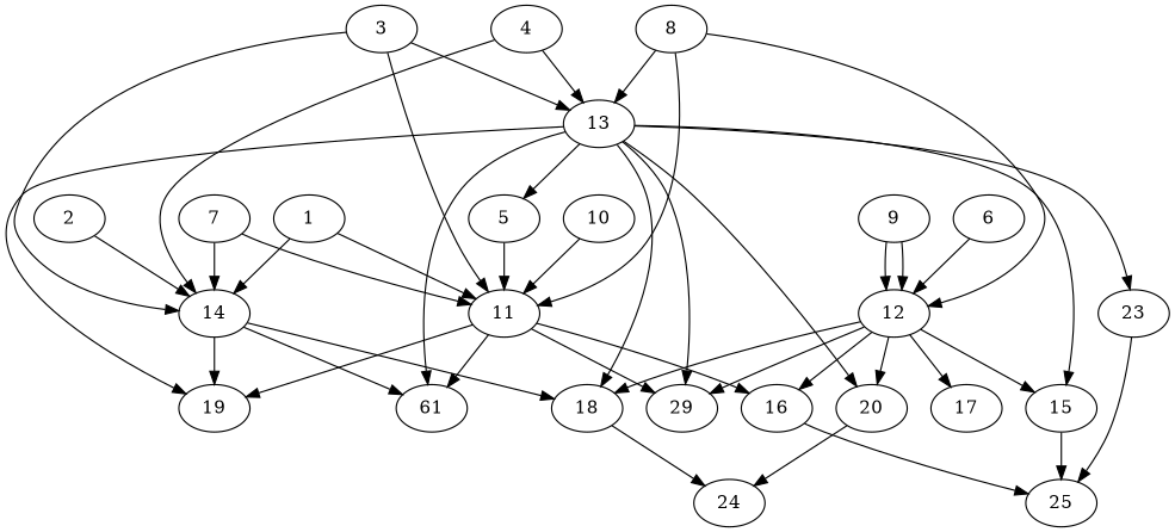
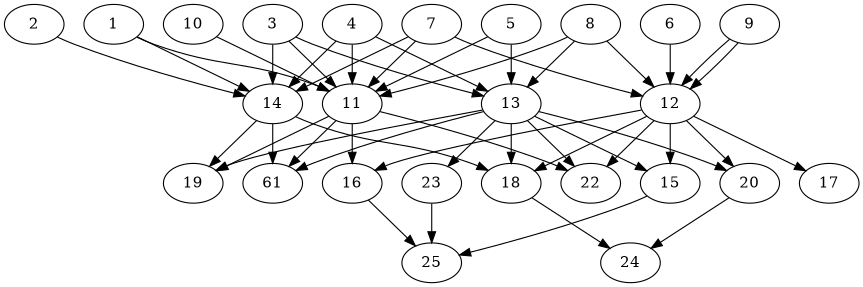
  digraph {
    node [alpha=0.17]
    1 [alpha=0.20 expect_size=28281856]
    11 [alpha=0.15 expect_size=29016064]
    14 [alpha=0.06 expect_size=24459264]
    16 [alpha=0.18 expect_size=26891264]
    19 [alpha=0.08 expect_size=15398912]
    n6 [alpha=0.16 expect_size=13586432 label=61]
-   22 [alpha=0.18 expect_size=49428480 label=29]
+   22 [alpha=0.18 expect_size=49428480]
    18 [alpha=0.10 expect_size=15161344]
    25 [alpha=0.09 expect_size=20476928]
    24 [expect_size=6926336]
    2 [alpha=0.01 expect_size=36044800]
    3 [expect_size=10086400]
    13 [alpha=0.05 expect_size=31158272]
    15 [alpha=0.01 expect_size=16978944]
    20 [alpha=0.07 expect_size=26140672]
    23 [alpha=0.01 expect_size=41232384]
    4 [expect_size=32653312]
    5 [alpha=0.04 expect_size=45050880]
    6 [alpha=0.09 expect_size=36920320]
    12 [expect_size=28128256]
    17 [alpha=0.09 expect_size=48937984]
    7 [alpha=0.06 expect_size=27838464]
    8 [alpha=0.00 expect_size=10047488]
    9 [alpha=0.05 expect_size=23584768]
    10 [alpha=0.15 expect_size=6665216]
    1 -> 11
    1 -> 14
    11 -> 16
    11 -> 19
    11 -> n6
    11 -> 22
    14 -> 19
    14 -> n6
    14 -> 18
    16 -> 25
    18 -> 24
    2 -> 14
    3 -> 11
    3 -> 14
    3 -> 13
    13 -> 19
    13 -> n6
    13 -> 22
    13 -> 18
    13 -> 15
    13 -> 20
    13 -> 23
    15 -> 25
    20 -> 24
    23 -> 25
+   4 -> 11
    4 -> 14
    4 -> 13
    5 -> 11
-   13 -> 5
+   5 -> 13
    6 -> 12
    12 -> 16
    12 -> 22
    12 -> 18
    12 -> 15
    12 -> 20
    12 -> 17
    7 -> 11
    7 -> 14
+   7 -> 12
    8 -> 11
    8 -> 13
    8 -> 12
    9 -> 12
    9 -> 12
    10 -> 11
  }
